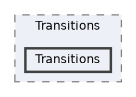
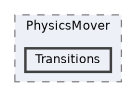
  digraph {
    compound=true
    n1 [color=grey25 fillcolor="#edf0f7" fontname=Helvetica fontsize=10 height=0.2 label=Transitions shape=box style="filled,bold" width=0.4]
    subgraph cluster_1 {
      bgcolor="#edf0f7"
      fontname=Helvetica
      fontsize=10
-     label=Transitions
+     label=PhysicsMover
      pencolor=grey50
      style="filled,dashed"
      n1
    }
  }
